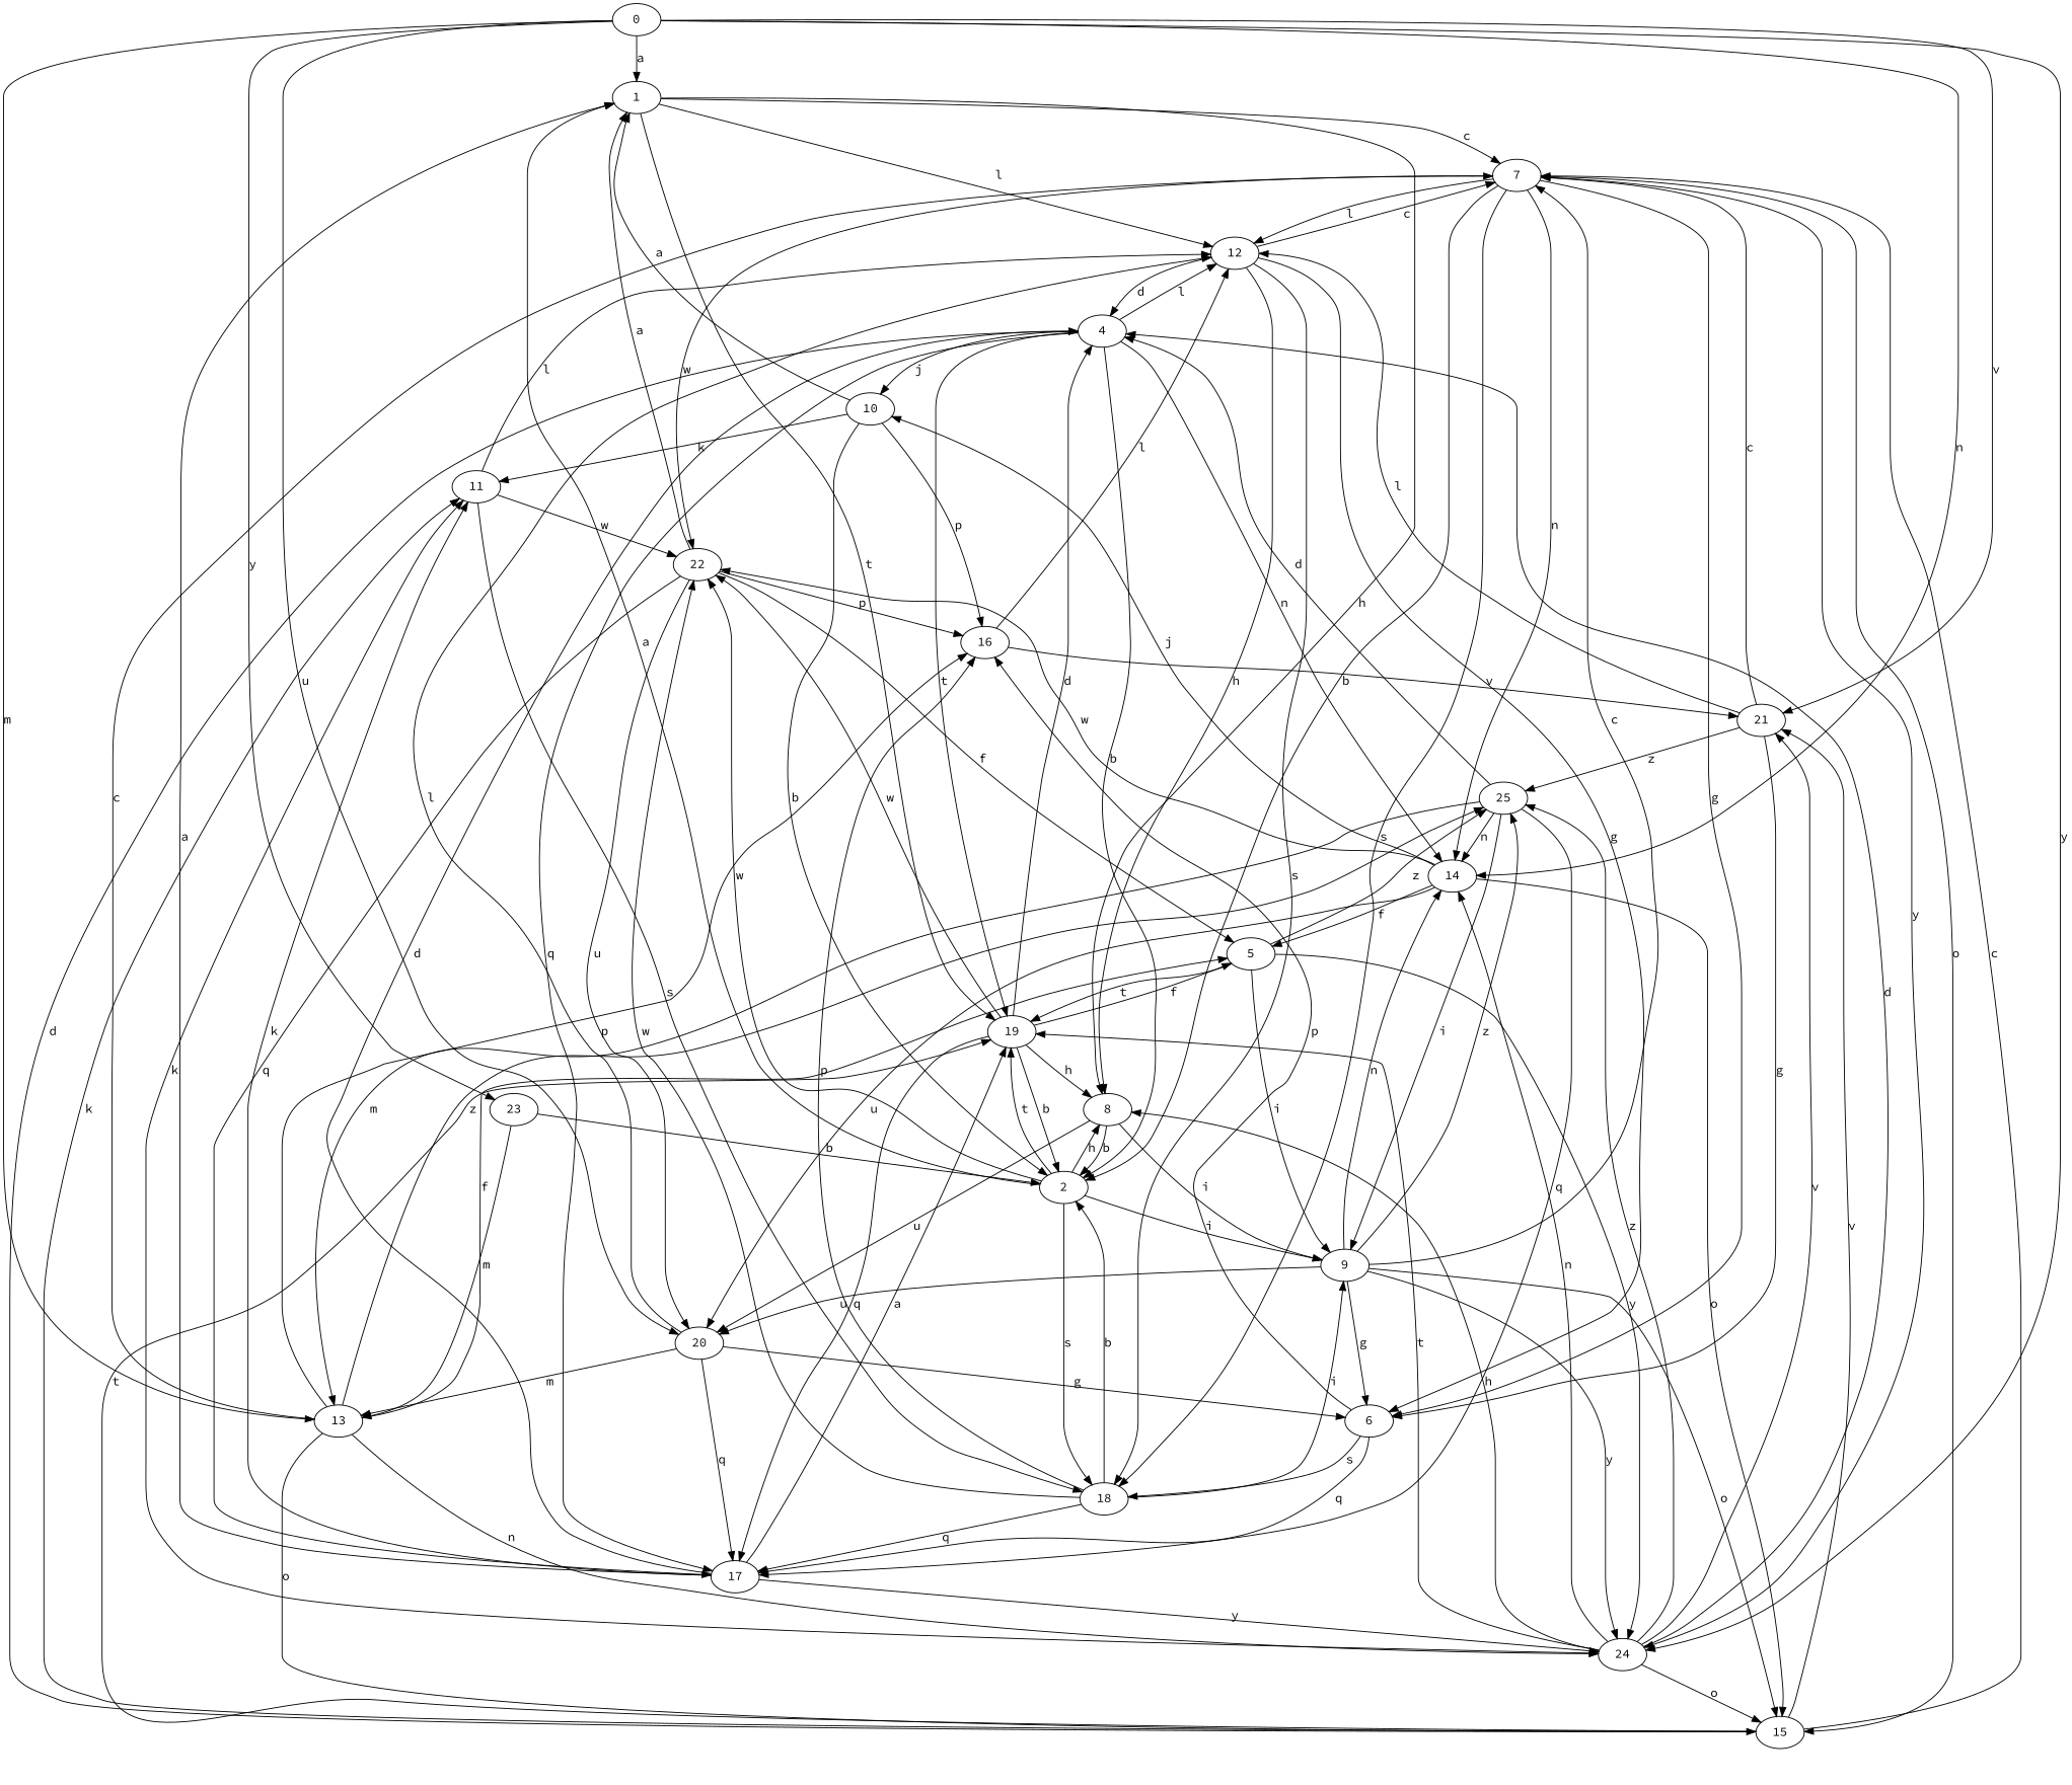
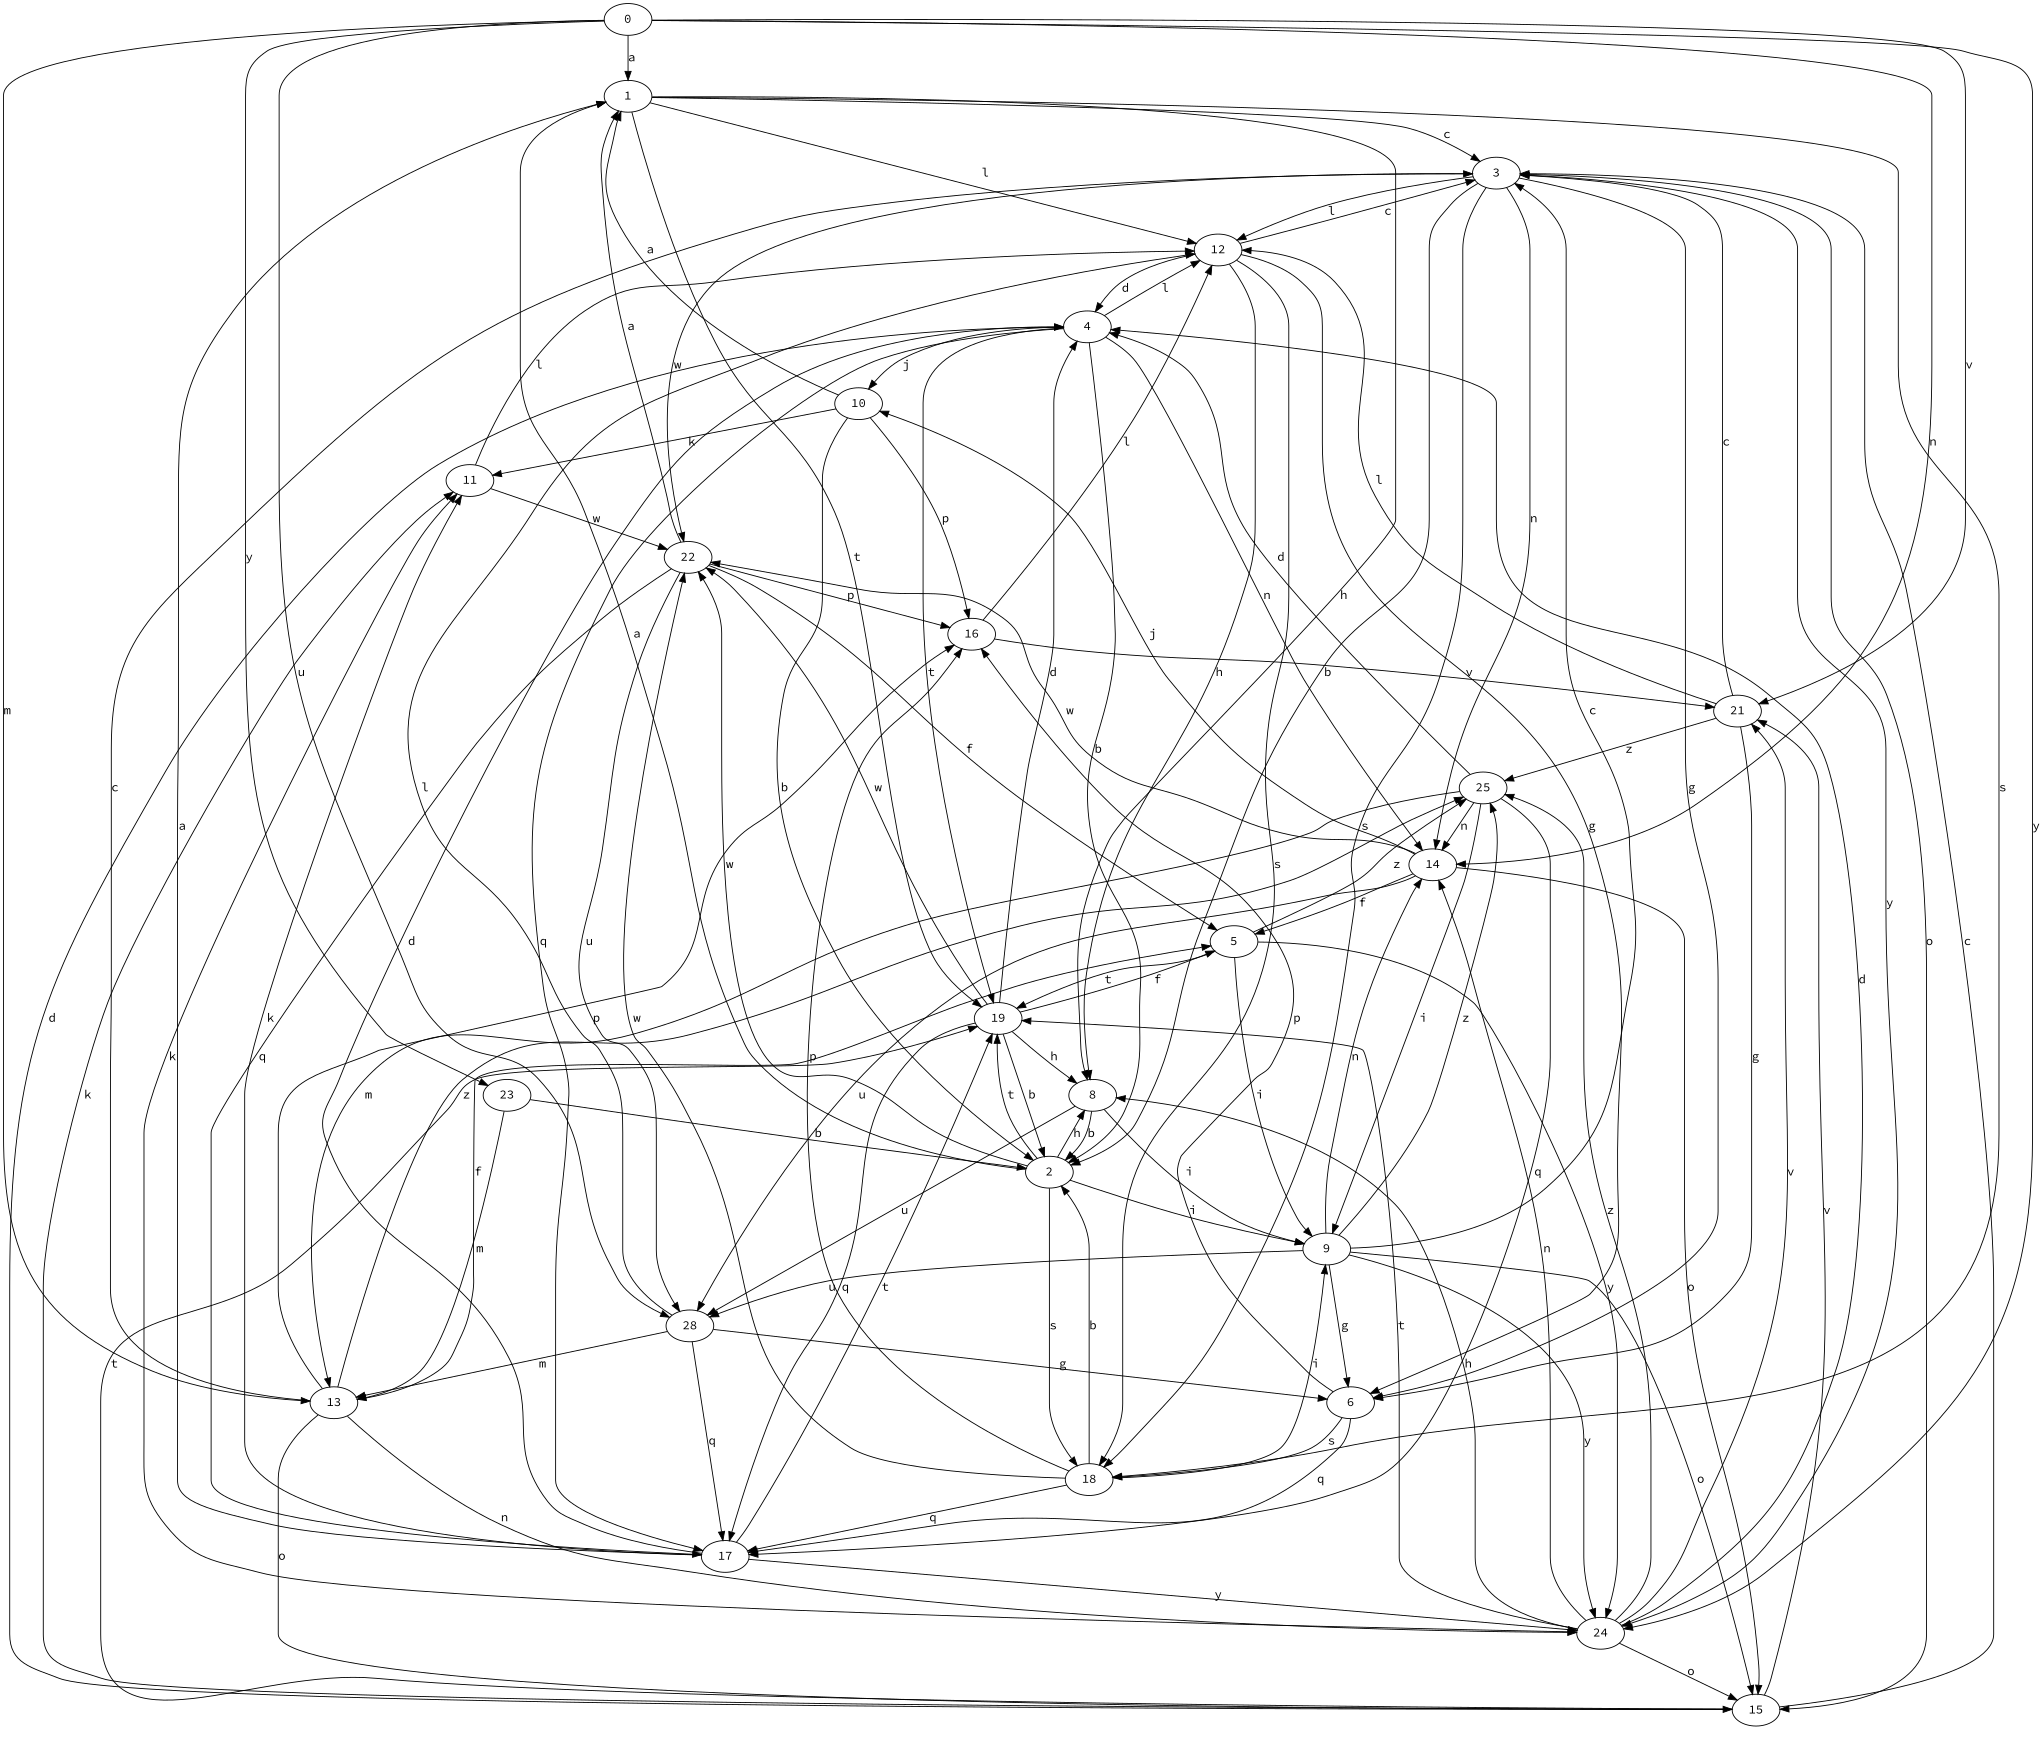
  strict digraph {
    fontname="Source Code Pro"
    node [fontname="Source Code Pro"]
    edge [fontname="Source Code Pro"]
    1
-   3 [label=7]
+   3
    8
    12
    19
    2
    18
    22
    6
    14
    15
    24
    9
-   20
+   20 [label=28]
    4
    17
    5
    25
    16
    10
    11
    21
    13
    0
    23
    1 -> 3 [label=c]
    1 -> 8 [label=h]
    1 -> 12 [label=l]
    1 -> 19 [label=t]
    3 -> 12 [label=l]
    3 -> 2 [label=b]
    3 -> 18 [label=s]
    3 -> 22 [label=w]
    3 -> 6 [label=g]
    3 -> 14 [label=n]
    3 -> 15 [label=o]
    3 -> 24 [label=y]
    8 -> 2 [label=b]
    8 -> 9 [label=i]
    8 -> 20 [label=u]
    12 -> 3 [label=c]
    12 -> 8 [label=h]
    12 -> 18 [label=s]
    12 -> 6 [label=g]
    12 -> 4 [label=d]
    19 -> 8 [label=h]
    19 -> 2 [label=b]
    19 -> 22 [label=w]
    19 -> 4 [label=d]
    19 -> 17 [label=q]
    19 -> 5 [label=f]
    2 -> 1 [label=a]
    2 -> 8 [label=h]
    2 -> 19 [label=t]
    2 -> 18 [label=s]
    2 -> 22 [label=w]
    2 -> 9 [label=i]
    18 -> 2 [label=b]
    18 -> 22 [label=w]
    18 -> 9 [label=i]
    18 -> 17 [label=q]
    18 -> 16 [label=p]
    22 -> 1 [label=a]
    22 -> 20 [label=u]
    22 -> 17 [label=q]
    22 -> 5 [label=f]
    22 -> 16 [label=p]
    6 -> 18 [label=s]
    6 -> 17 [label=q]
    6 -> 16 [label=p]
    14 -> 22 [label=w]
    14 -> 15 [label=o]
    14 -> 20 [label=u]
    14 -> 5 [label=f]
    14 -> 10 [label=j]
    15 -> 3 [label=c]
    15 -> 19 [label=t]
    15 -> 4 [label=d]
    15 -> 11 [label=k]
    15 -> 21 [label=v]
    24 -> 8 [label=h]
    24 -> 19 [label=t]
    24 -> 14 [label=n]
    24 -> 15 [label=o]
    24 -> 4 [label=d]
    24 -> 25 [label=z]
    24 -> 11 [label=k]
    24 -> 21 [label=v]
    9 -> 3 [label=c]
    9 -> 6 [label=g]
    9 -> 14 [label=n]
    9 -> 15 [label=o]
    9 -> 24 [label=y]
    9 -> 20 [label=u]
    9 -> 25 [label=z]
    20 -> 12 [label=l]
    20 -> 6 [label=g]
    20 -> 17 [label=q]
    20 -> 13 [label=m]
    4 -> 12 [label=l]
    4 -> 19 [label=t]
    4 -> 2 [label=b]
    4 -> 14 [label=n]
    4 -> 17 [label=q]
    4 -> 10 [label=j]
    17 -> 1 [label=a]
-   17 -> 19 [label=a]
+   17 -> 19 [label=t]
    17 -> 24 [label=y]
    17 -> 4 [label=d]
    17 -> 11 [label=k]
    5 -> 19 [label=t]
    5 -> 24 [label=y]
    5 -> 9 [label=i]
    5 -> 25 [label=z]
    25 -> 14 [label=n]
    25 -> 9 [label=i]
    25 -> 4 [label=d]
    25 -> 17 [label=q]
    25 -> 13 [label=m]
    16 -> 12 [label=l]
    16 -> 21 [label=v]
    10 -> 1 [label=a]
    10 -> 2 [label=b]
    10 -> 16 [label=p]
    10 -> 11 [label=k]
    11 -> 12 [label=l]
-   11 -> 18 [label=s]
+   1 -> 18 [label=s]
    11 -> 22 [label=w]
    21 -> 3 [label=c]
    21 -> 12 [label=l]
    21 -> 6 [label=g]
    21 -> 25 [label=z]
    13 -> 3 [label=c]
    13 -> 15 [label=o]
    13 -> 24 [label=n]
    13 -> 5 [label=f]
    13 -> 25 [label=z]
    13 -> 16 [label=p]
    0 -> 1 [label=a]
    0 -> 14 [label=n]
    0 -> 24 [label=y]
    0 -> 20 [label=u]
    0 -> 21 [label=v]
    0 -> 13 [label=m]
    0 -> 23 [label=y]
    23 -> 2 [label=b]
    23 -> 13 [label=m]
  }
